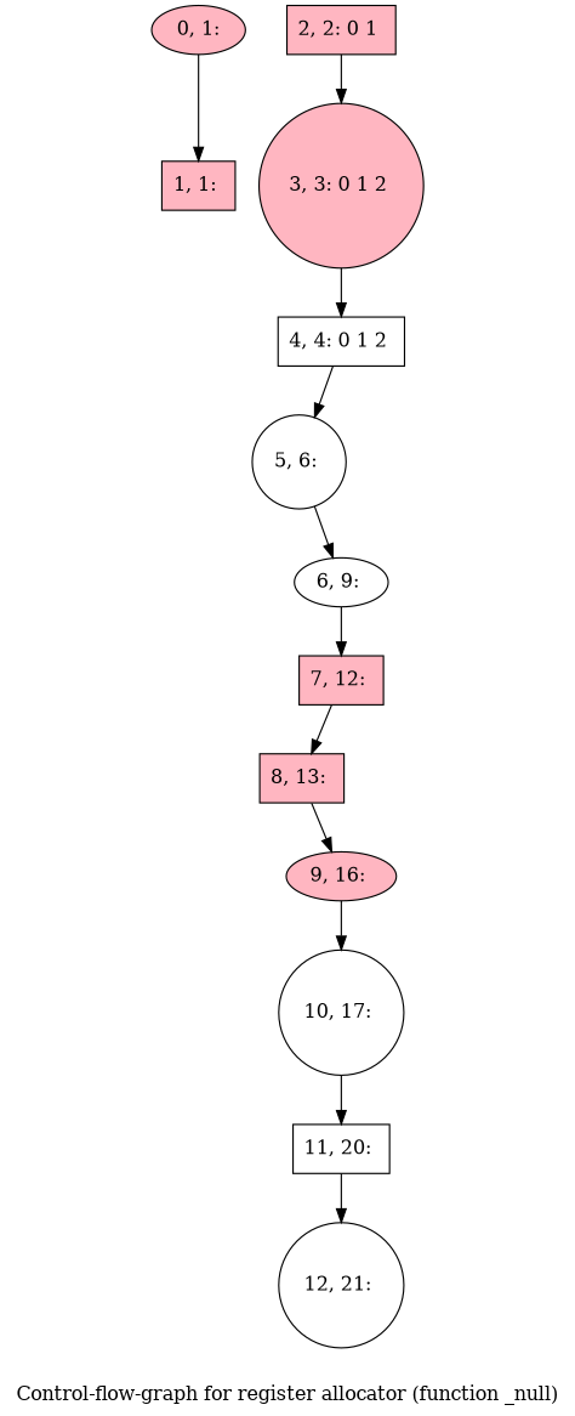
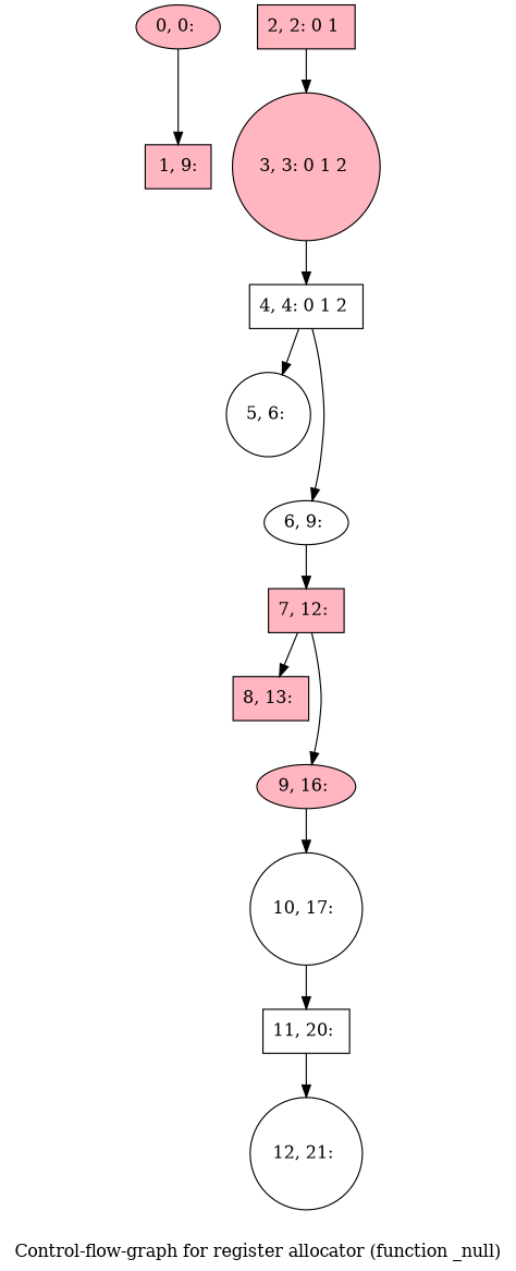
  digraph {
    label="Control-flow-graph for register allocator (function _null)"
    node [fillcolor=lightpink shape=box style=filled]
-   n1 [label="0, 1:" shape=ellipse]
-   n2 [label="1, 1: "]
+   n1 [label="0, 0: " shape=ellipse]
+   n2 [label="1, 9:"]
    n3 [label="2, 2: 0 1 "]
    n4 [label="3, 3: 0 1 2 " shape=circle]
    n5 [fillcolor=white label="4, 4: 0 1 2 "]
    n6 [fillcolor=white label="5, 6: " shape=circle]
    n7 [fillcolor=white label="6, 9: " shape=ellipse]
    n8 [label="7, 12: "]
    n9 [label="8, 13: "]
    n10 [label="9, 16: " shape=ellipse]
    n11 [fillcolor=white label="10, 17: " shape=circle]
    n12 [fillcolor=white label="11, 20: "]
    n13 [fillcolor=white label="12, 21: " shape=circle]
    n1 -> n2
    n3 -> n4
    n4 -> n5
    n5 -> n6
-   n6 -> n7
+   n5 -> n7
    n7 -> n8
    n8 -> n9
-   n9 -> n10
+   n8 -> n10
    n10 -> n11
    n11 -> n12
    n12 -> n13
  }
